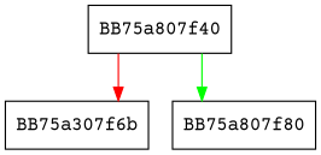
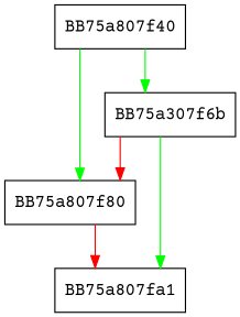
  digraph {
    fontname="Courier Prime"
    splines=ortho
    node [fontname="Courier Prime" shape=box]
    edge [color=red fontname="Courier Prime"]
    n1 [label=BB75a307f6b]
    BB75a807f40
    BB75a807f80
-   BB75a807f40 -> n1
+   BB75a807fa1
+   n1 -> BB75a807f80
+   n1 -> BB75a807fa1 [color=green]
+   BB75a807f40 -> n1 [color=green]
    BB75a807f40 -> BB75a807f80 [color=green]
+   BB75a807f80 -> BB75a807fa1
  }
